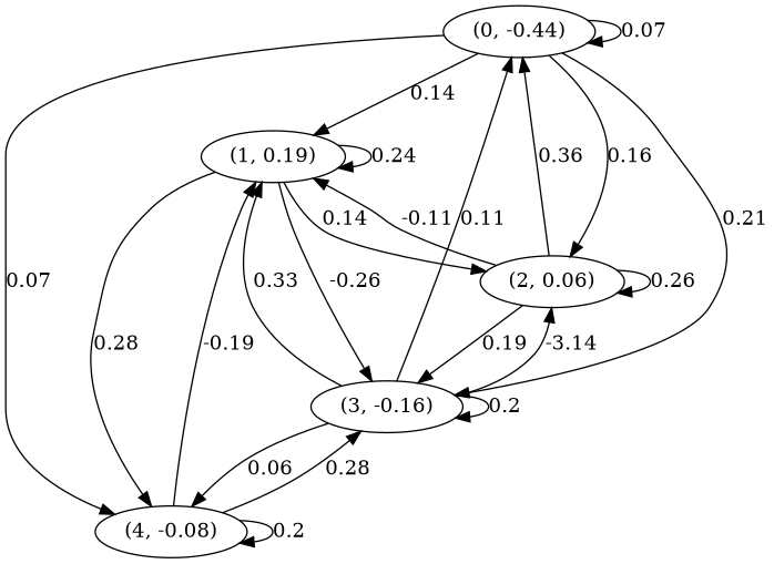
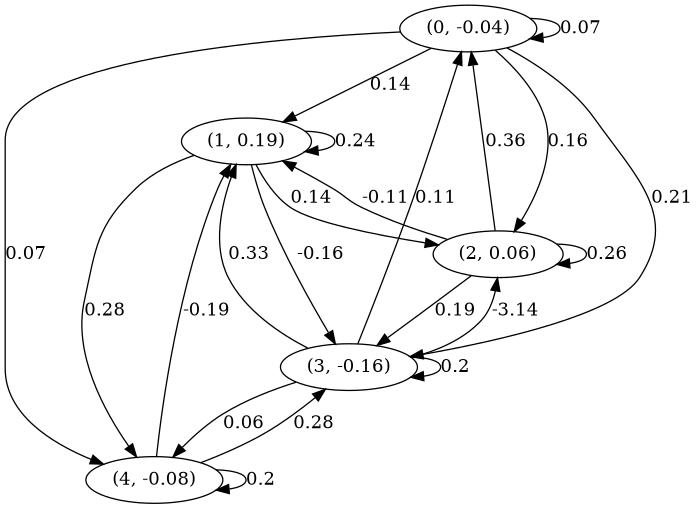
  digraph {
-   n1 [label="(0, -0.44)"]
+   n1 [label="(0, -0.04)"]
    n2 [label="(1, 0.19)"]
    n3 [label="(2, 0.06)"]
    n4 [label="(3, -0.16)"]
    n5 [label="(4, -0.08)"]
    n1 -> n1 [label=0.07]
    n1 -> n2 [label=0.14]
    n1 -> n3 [label=0.16]
    n1 -> n4 [label=0.21]
    n1 -> n5 [label=0.07]
    n2 -> n2 [label=0.24]
    n2 -> n3 [label=0.14]
-   n2 -> n4 [label=-0.26]
+   n2 -> n4 [label=-0.16]
    n2 -> n5 [label=0.28]
    n3 -> n1 [label=0.36]
    n3 -> n2 [label=-0.11]
    n3 -> n3 [label=0.26]
    n3 -> n4 [label=0.19]
    n4 -> n1 [label=0.11]
    n4 -> n2 [label=0.33]
    n4 -> n3 [label=-3.14]
    n4 -> n4 [label=0.2]
    n4 -> n5 [label=0.06]
    n5 -> n2 [label=-0.19]
    n5 -> n4 [label=0.28]
    n5 -> n5 [label=0.2]
  }
